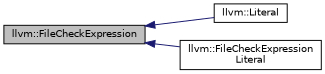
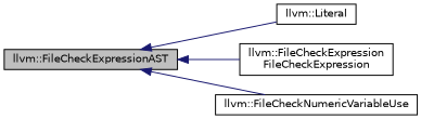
  digraph {
    rankdir=LR
    node [color=black fontname=Helvetica fontsize=10 shape=box]
    edge [color=midnightblue dir=back fontname=Helvetica fontsize=10 labelfontname=Helvetica labelfontsize=10 style=solid]
-   n1 [fillcolor=grey75 fontcolor=black height=0.2 label="llvm::FileCheckExpression" style=filled width=0.4]
+   n1 [fillcolor=grey75 fontcolor=black height=0.2 label="llvm::FileCheckExpressionAST" style=filled width=0.4]
    n2 [height=0.2 label="llvm::Literal" width=0.4]
-   n3 [height=0.2 label="llvm::FileCheckExpression\lLiteral" width=0.4]
+   n3 [height=0.2 label="llvm::FileCheckExpression\lFileCheckExpression" width=0.4]
+   n4 [height=0.2 label="llvm::FileCheckNumericVariableUse" width=0.4]
    n1 -> n2
    n1 -> n3
+   n1 -> n4
  }
